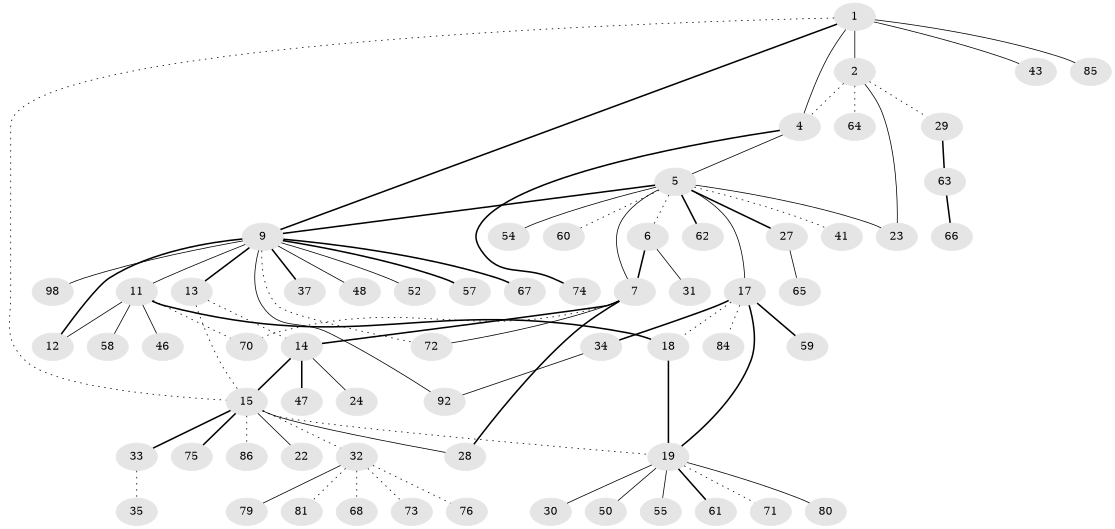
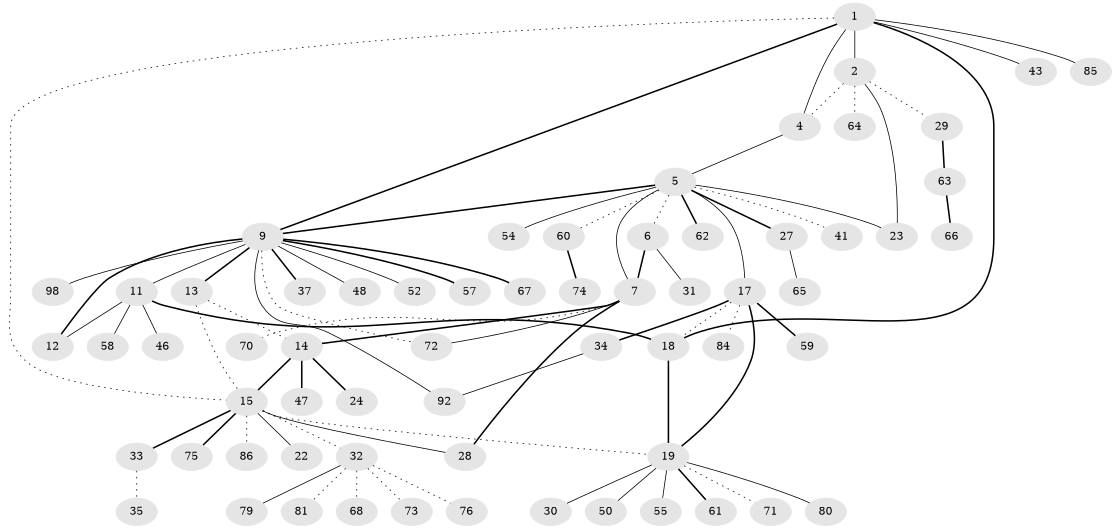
  graph {
    node [color=gray90 style=filled]
    edge [style=solid]
    1 [super="+3"]
    2 [super="+49"]
    4 [super="+39"]
    9 [super="+10"]
    15 [super="+16"]
    18 [super="+20"]
    43 [super="+83"]
    85
    23
    29
    64
    5 [super="+40"]
    74
    72
    11 [super="+82"]
    12
    13
    37
    n19 [label=92]
    48
    52
    57
    67
    n24 [label=98]
    28 [super="+53"]
    19 [super="+38"]
    22
    32 [super="+44"]
    33
    75
    86
    63 [super="+87"]
    6
    7 [super="+8"]
    17 [super="+25"]
    27 [super="+45"]
    41
    54
    60
    62
    31
    14 [super="+21"]
    70
    34 [super="+51"]
    59
    84
    65
    24
    47
    46
    58 [super="+77"]
    30
    50
    55 [super="+69"]
    61
    71
    80
    68
    73
    76
    79
    81
    35 [super="+36"]
    66
    1 -- 2 [weight=2]
    1 -- 4 [weight=2]
    1 -- 9 [style=bold]
    1 -- 15 [style=dotted]
+   1 -- 18 [style=bold]
    1 -- 43
    1 -- 85
    2 -- 4 [style=dotted]
    2 -- 23
    2 -- 29 [style=dotted]
    2 -- 64 [style=dotted]
    4 -- 5
-   4 -- 74 [style=bold]
+   60 -- 74 [style=bold]
    9 -- 72 [style=dotted]
    9 -- 11 [weight=2]
    9 -- 12 [style=bold weight=2]
    9 -- 13 [style=bold]
    9 -- 37 [style=bold]
    9 -- n19
    9 -- 48
    9 -- 52
    9 -- 57 [style=bold]
    9 -- 67 [style=bold]
    9 -- n24
    15 -- 28
    15 -- 19 [style=dotted]
    15 -- 22
    15 -- 32 [style=dotted]
    15 -- 33 [style=bold]
    15 -- 75 [style=bold]
    15 -- 86 [style=dotted]
    18 -- 19 [style=bold weight=2]
    29 -- 63 [style=bold]
    5 -- 9 [style=bold]
    5 -- 23
    5 -- 6 [style=dotted]
    5 -- 7 [weight=2]
    5 -- 17
    5 -- 27 [style=bold]
    5 -- 41 [style=dotted]
    5 -- 54
    5 -- 60 [style=dotted]
    5 -- 62 [style=bold]
    11 -- 18 [style=bold]
    11 -- 12
-   11 -- 70 [style=dotted]
    11 -- 46
    11 -- 58
    13 -- 15 [style=dotted weight=2]
    13 -- 14 [style=dotted]
    19 -- 30
    19 -- 50
    19 -- 55
    19 -- 61 [style=bold]
    19 -- 71 [style=dotted]
    19 -- 80
    32 -- 68 [style=dotted]
    32 -- 73 [style=dotted]
    32 -- 76 [style=dotted]
    32 -- 79
    32 -- 81 [style=dotted]
    33 -- 35 [style=dotted]
    63 -- 66 [style=bold]
    6 -- 7 [style=bold weight=2]
    6 -- 31
    7 -- 72
    7 -- 28 [style=bold]
    7 -- 14 [style=bold]
    7 -- 70 [style=dotted]
    17 -- 18 [style=dotted weight=2]
    17 -- 19 [style=bold]
    17 -- 34 [style=bold]
    17 -- 59 [style=bold]
    17 -- 84 [style=dotted]
    27 -- 65
    14 -- 15 [style=bold weight=2]
-   14 -- 24
+   14 -- 24 [style=bold]
    14 -- 47 [style=bold]
    34 -- n19
  }
